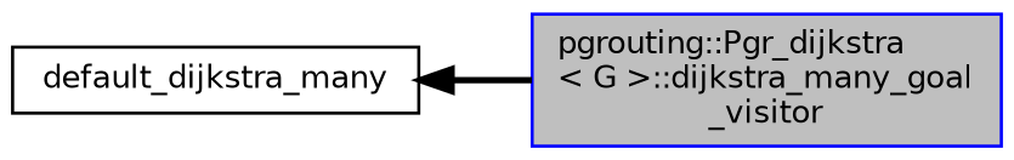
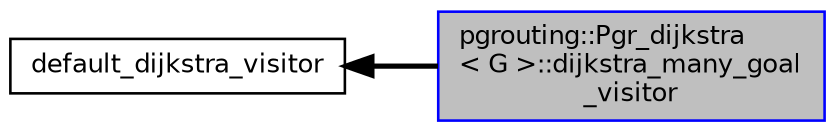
  digraph {
    rankdir=LR
    node [fontname=Helvetica fontsize=10 shape=record style=filled]
    n1 [color=blue fillcolor=grey75 fontcolor=black height=0.2 label="pgrouting::Pgr_dijkstra\l\< G \>::dijkstra_many_goal\l_visitor" width=0.4]
-   n2 [color=black fillcolor=white height=0.2 label=default_dijkstra_many width=0.4]
+   n2 [color=black fillcolor=white height=0.2 label=default_dijkstra_visitor width=0.4]
    n2 -> n1 [color=black dir=back fontname=Helvetica fontsize=10 labelfontname=Helvetica labelfontsize=10 style=bold]
  }
